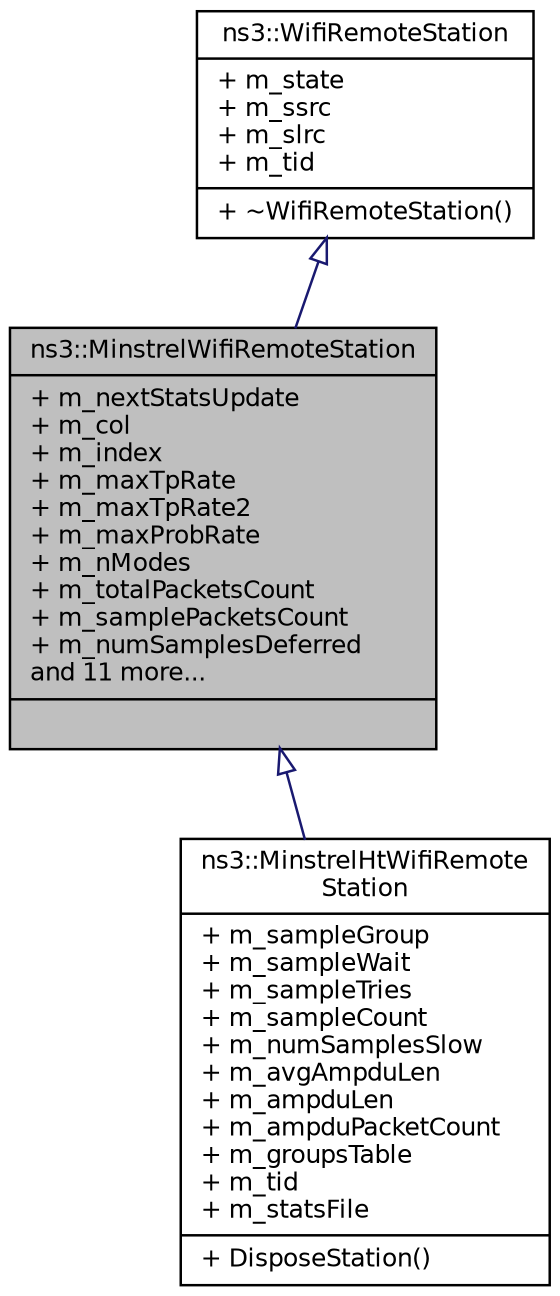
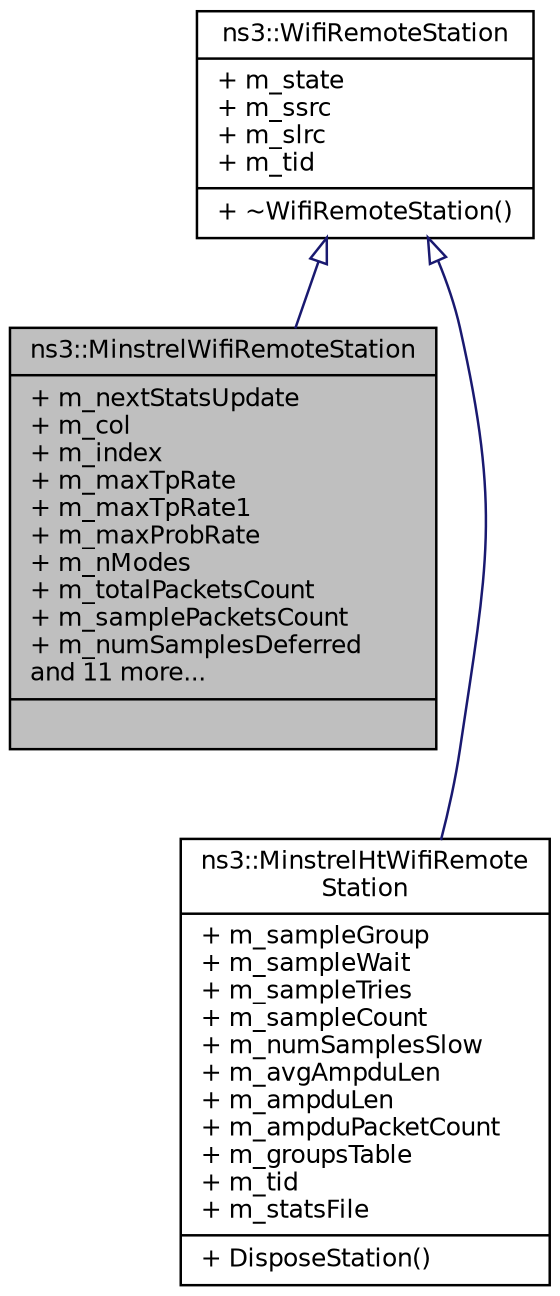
  digraph {
    node [color=black fillcolor=white fontname=Helvetica fontsize=10 shape=record style=filled]
    edge [arrowtail=onormal color=midnightblue dir=back fontname=Helvetica fontsize=10 labelfontname=Helvetica labelfontsize=10 style=solid]
-   n1 [fillcolor=grey75 fontcolor=black height=0.2 label="{ns3::MinstrelWifiRemoteStation\n|+ m_nextStatsUpdate\l+ m_col\l+ m_index\l+ m_maxTpRate\l+ m_maxTpRate2\l+ m_maxProbRate\l+ m_nModes\l+ m_totalPacketsCount\l+ m_samplePacketsCount\l+ m_numSamplesDeferred\land 11 more...\l|}" width=0.4]
+   n1 [fillcolor=grey75 fontcolor=black height=0.2 label="{ns3::MinstrelWifiRemoteStation\n|+ m_nextStatsUpdate\l+ m_col\l+ m_index\l+ m_maxTpRate\l+ m_maxTpRate1\l+ m_maxProbRate\l+ m_nModes\l+ m_totalPacketsCount\l+ m_samplePacketsCount\l+ m_numSamplesDeferred\land 11 more...\l|}" width=0.4]
    n2 [height=0.2 label="{ns3::MinstrelHtWifiRemote\lStation\n|+ m_sampleGroup\l+ m_sampleWait\l+ m_sampleTries\l+ m_sampleCount\l+ m_numSamplesSlow\l+ m_avgAmpduLen\l+ m_ampduLen\l+ m_ampduPacketCount\l+ m_groupsTable\l+ m_tid\l+ m_statsFile\l|+ DisposeStation()\l}" width=0.4]
    n3 [height=0.2 label="{ns3::WifiRemoteStation\n|+ m_state\l+ m_ssrc\l+ m_slrc\l+ m_tid\l|+ ~WifiRemoteStation()\l}" width=0.4]
-   n1 -> n2
+   n3 -> n2
    n3 -> n1
  }
